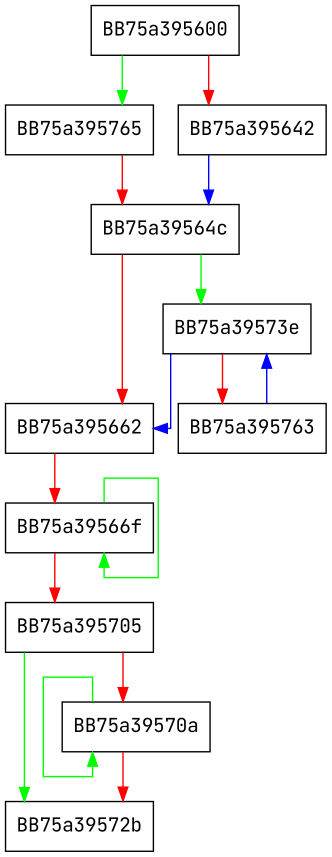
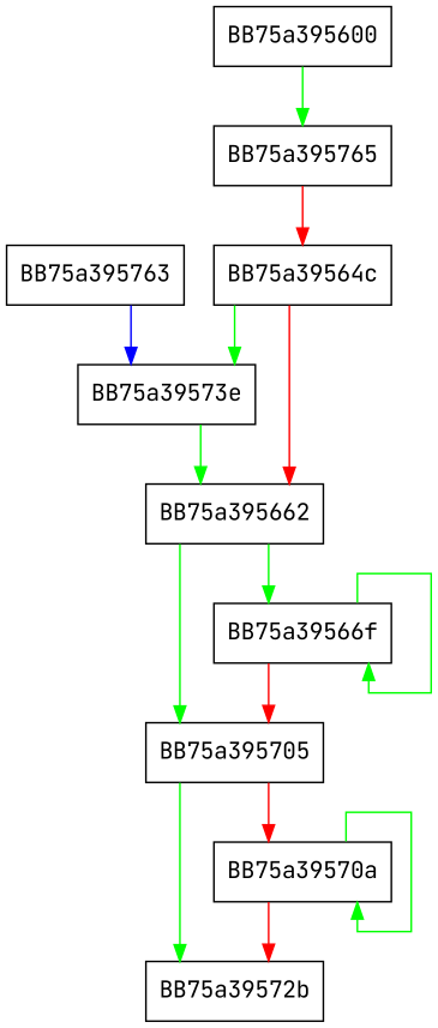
  digraph {
    fontname="JetBrains Mono"
    splines=ortho
    node [fontname="JetBrains Mono" shape=box]
    edge [color=red fontname="JetBrains Mono"]
    BB75a395600
    BB75a395765
-   BB75a395642
    BB75a39564c
    BB75a39573e
    BB75a395662
    BB75a395763
    BB75a395705
    BB75a39566f
    BB75a39572b
    BB75a39570a
    BB75a395600 -> BB75a395765 [color=green]
-   BB75a395600 -> BB75a395642
    BB75a395765 -> BB75a39564c
-   BB75a395642 -> BB75a39564c [color=blue]
    BB75a39564c -> BB75a39573e [color=green]
    BB75a39564c -> BB75a395662
-   BB75a39573e -> BB75a395662 [color=blue]
-   BB75a39573e -> BB75a395763
-   BB75a395662 -> BB75a39566f
+   BB75a39573e -> BB75a395662 [color=green]
+   BB75a395662 -> BB75a395705 [color=green]
+   BB75a395662 -> BB75a39566f [color=green]
    BB75a395763 -> BB75a39573e [color=blue]
    BB75a395705 -> BB75a39572b [color=green]
    BB75a395705 -> BB75a39570a
    BB75a39566f -> BB75a395705
    BB75a39566f -> BB75a39566f [color=green]
    BB75a39570a -> BB75a39572b
    BB75a39570a -> BB75a39570a [color=green]
  }
